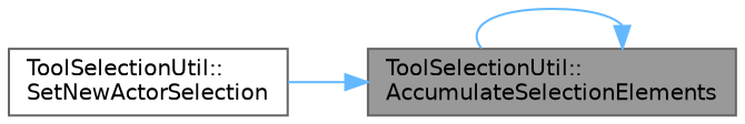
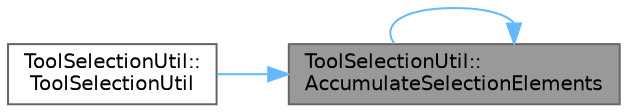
  digraph {
    rankdir=RL
    node [fontname=Helvetica fontsize=10 shape=box style=filled]
    edge [color=steelblue1 dir=back fontname=Helvetica fontsize=10 labelfontname=Helvetica labelfontsize=10 style=solid]
    n1 [color=gray40 fillcolor=grey60 fontcolor=black height=0.2 label="ToolSelectionUtil::\lAccumulateSelectionElements" width=0.4]
-   n2 [color=grey40 fillcolor=white height=0.2 label="ToolSelectionUtil::\lSetNewActorSelection" width=0.4]
+   n2 [color=grey40 fillcolor=white height=0.2 label="ToolSelectionUtil::\lToolSelectionUtil" width=0.4]
    n1 -> n1
    n1 -> n2
  }
